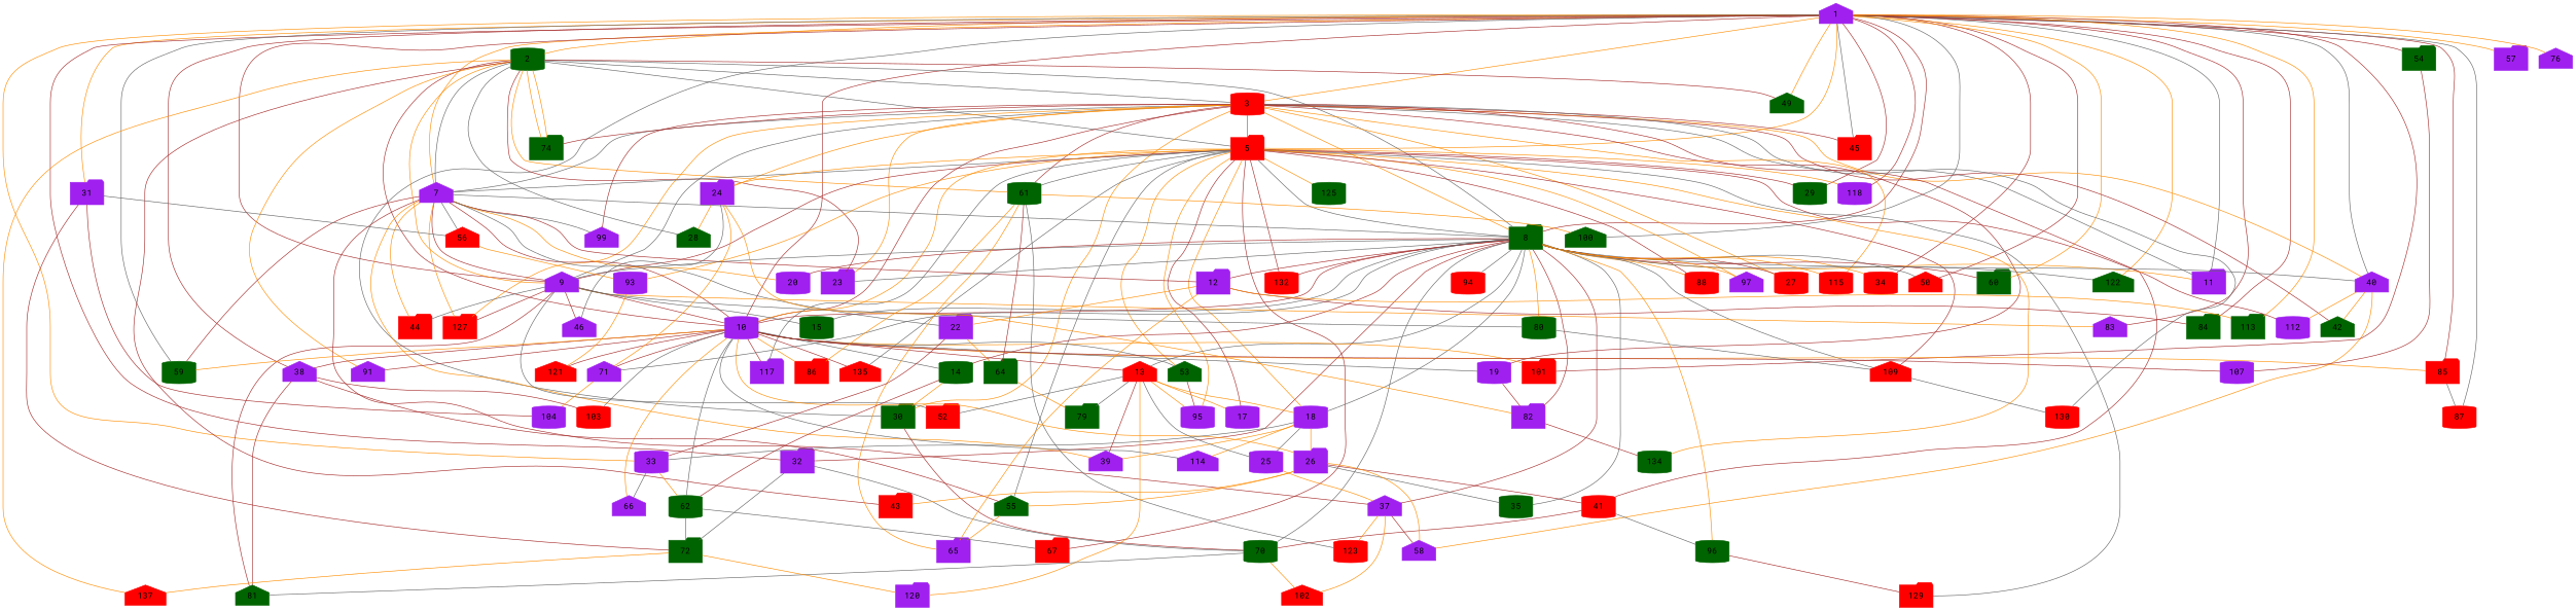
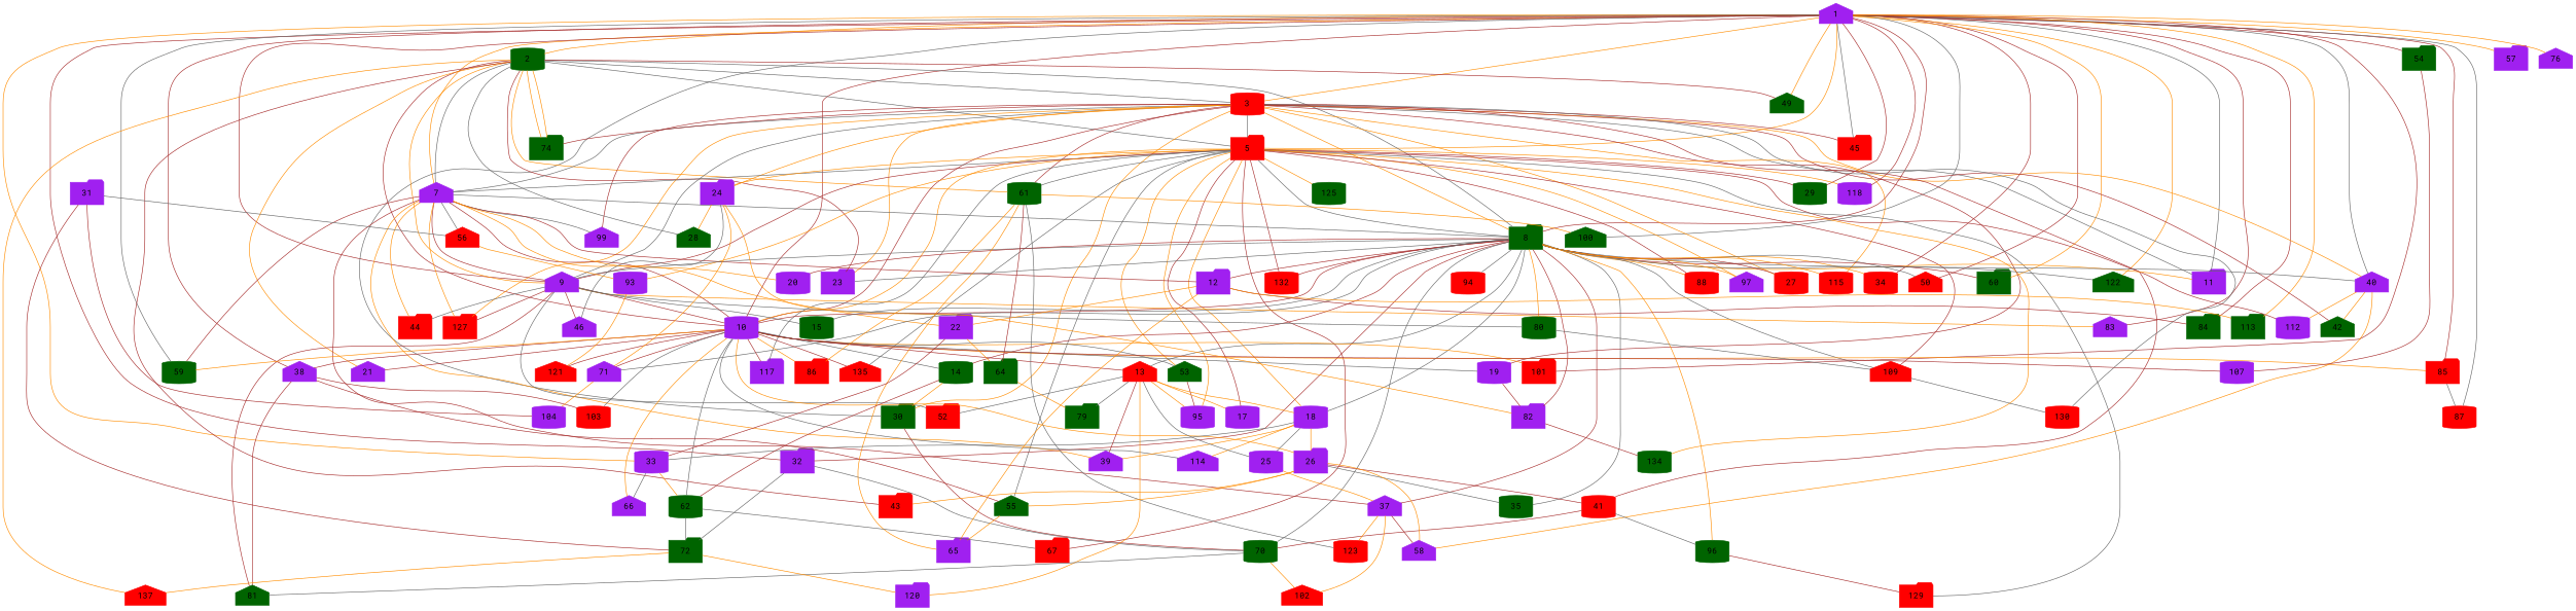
  graph {
    fontname="Roboto Mono"
    node [color=purple fontname="Roboto Mono" shape=cylinder style=filled]
    edge [color=darkorange fontname="Roboto Mono"]
    1 [shape=house super="+4"]
    2 [color=darkgreen super="+105"]
    3 [color=red super="+6"]
    5 [color=red shape=folder super="+110"]
    7 [shape=house super="+69"]
    8 [color=darkgreen shape=folder super="+36"]
    9 [shape=house super="+63"]
    10 [super="+89"]
    11 [shape=folder super="+48"]
    29 [color=darkgreen]
    30 [color=darkgreen shape=folder super="+75"]
    31 [shape=folder]
    32 [shape=folder]
    33 [super="+47"]
    34 [color=red]
    38 [shape=house]
    40 [shape=house super="+51"]
    45 [color=red shape=folder]
    49 [color=darkgreen shape=house]
    50 [color=red shape=house]
    54 [color=darkgreen shape=folder]
    57 [shape=folder]
    59 [color=darkgreen super="+91"]
    60 [color=darkgreen shape=folder]
    76 [shape=house]
    83 [shape=house]
    84 [color=darkgreen shape=folder]
    85 [color=red shape=folder]
    87 [color=red]
    100 [color=darkgreen shape=house]
    101 [color=red shape=folder]
    113 [color=darkgreen shape=folder]
    118
    122 [color=darkgreen shape=house]
-   21 [shape=house label=91]
+   21 [shape=house]
    23 [shape=folder super="+68"]
    28 [color=darkgreen shape=house]
    43 [color=red shape=folder]
    61 [color=darkgreen super="+78"]
    74 [color=darkgreen shape=folder super="+111"]
    137 [color=red shape=house]
    19
    24 [shape=folder super="+133"]
    27 [color=red]
    41 [color=red super="+73"]
    42 [color=darkgreen shape=house]
    99 [shape=house]
    115 [color=red]
    127 [color=red shape=folder super="+136"]
    130 [color=red]
    17
    18 [super="+126"]
    53 [color=darkgreen shape=house]
    55 [color=darkgreen shape=house super="+119"]
    67 [color=red shape=folder]
    88 [color=red]
    93
    95
    97 [shape=house]
    109 [color=red shape=house super="+128"]
    112
    117 [shape=folder]
    125 [color=darkgreen]
    129 [color=red shape=folder]
    132 [color=red]
    134 [color=darkgreen]
    135 [color=red shape=house]
    12 [shape=folder]
    20
    22 [shape=folder]
    37 [shape=house super="+116"]
    39 [shape=house]
    44 [color=red shape=folder]
    56 [color=red shape=house]
    13 [color=red shape=house super="+16"]
    14 [color=darkgreen super="+90"]
    15 [color=darkgreen]
    35 [color=darkgreen]
    70 [color=darkgreen super="+77"]
    71 [shape=house super="+106"]
    80 [color=darkgreen]
    82 [shape=folder super="+98"]
    94 [color=red]
    96 [color=darkgreen]
    46 [shape=house]
    52 [color=red shape=folder]
    81 [color=darkgreen shape=house super="+124"]
    26 [shape=folder]
    62 [color=darkgreen super="+92"]
    66 [shape=house]
    86 [color=red shape=folder]
    103 [color=red]
    107
    114 [shape=house]
    121 [color=red shape=house]
    72 [color=darkgreen shape=folder super="+108"]
    104
    58 [shape=house]
    65 [shape=folder]
    64 [color=darkgreen shape=folder]
    123 [color=red]
    25 [super="+131"]
    102 [color=red shape=house]
    79 [color=darkgreen shape=folder]
    120 [shape=folder]
    1 -- 2 [weight=2]
    1 -- 3 [weight=4]
    1 -- 5 [weight=2]
    1 -- 7 [weight=2]
    1 -- 8 [color=brown weight=2]
    1 -- 9 [color=brown weight=3]
    1 -- 10 [color=brown weight=2]
    1 -- 11 [color=gray40]
    1 -- 29 [color=brown]
    1 -- 30 [color=gray40]
-   1 -- 31 [weight=2]
    1 -- 32 [color=brown]
    1 -- 33
    1 -- 34 [color=brown]
    1 -- 38 [color=brown]
    1 -- 40 [color=gray40]
    1 -- 45 [color=gray40]
    1 -- 49
    1 -- 50 [color=brown]
    1 -- 54 [color=brown weight=2]
    1 -- 57 [weight=2]
    1 -- 59 [color=gray40]
    1 -- 60
    1 -- 76
    1 -- 83 [color=brown]
    1 -- 84 [color=brown]
    1 -- 85 [color=brown]
    1 -- 87 [color=gray40]
    1 -- 100 [color=gray40]
    1 -- 101 [color=brown]
    1 -- 113
    1 -- 118 [color=brown]
    1 -- 122
    2 -- 3 [color=gray40 weight=2]
    2 -- 5 [color=gray40]
    2 -- 7 [color=gray40]
    2 -- 8 [color=gray40]
    2 -- 9
    2 -- 10 [color=brown]
    2 -- 49 [color=brown]
    2 -- 21
    2 -- 23 [color=brown]
    2 -- 28 [color=gray40]
    2 -- 43 [color=brown]
    2 -- 61
    2 -- 74
    2 -- 74
    2 -- 137
    3 -- 5 [color=gray40 weight=2]
    3 -- 7 [color=gray40 weight=2]
    3 -- 8 [weight=3]
    3 -- 9 [color=gray40 weight=2]
    3 -- 10 [color=brown weight=2]
    3 -- 11 [color=gray40]
    3 -- 30
    3 -- 40
    3 -- 45 [color=brown]
    3 -- 23
    3 -- 61 [color=brown]
    3 -- 74 [color=brown]
    3 -- 19 [color=brown]
    3 -- 24 [weight=2]
    3 -- 27
    3 -- 41 [color=brown]
    3 -- 42 [color=brown]
    3 -- 99 [color=brown]
    3 -- 115
    3 -- 127
    3 -- 130 [color=gray40]
    5 -- 7 [color=gray40]
    5 -- 8 [color=gray40]
    5 -- 9 [color=brown]
    5 -- 10
    5 -- 29 [color=brown]
    5 -- 118
    5 -- 61 [color=gray40]
    5 -- 24
    5 -- 17 [color=brown]
    5 -- 18
    5 -- 53
    5 -- 55 [color=gray40]
    5 -- 67 [color=brown]
    5 -- 88 [color=brown]
    5 -- 93
    5 -- 95
    5 -- 97
    5 -- 109 [color=brown]
    5 -- 112 [color=brown]
    5 -- 117 [color=gray40]
    5 -- 125 [weight=2]
    5 -- 129 [color=gray40]
    5 -- 132 [color=brown]
    5 -- 134
    5 -- 135 [color=gray40]
    7 -- 8 [color=gray40]
    7 -- 9 [color=brown]
    7 -- 10 [color=brown]
    7 -- 59 [color=brown]
    7 -- 99 [color=gray40]
    7 -- 127
    7 -- 12 [color=brown]
    7 -- 20
-   7 -- 22 [color=gray40]
+   7 -- 22
    7 -- 37 [color=brown]
    7 -- 39
    7 -- 44
    7 -- 56 [color=gray40]
    8 -- 9 [color=gray40]
    8 -- 10 [color=brown]
    8 -- 11
    8 -- 32 [color=brown]
    8 -- 34
    8 -- 40 [color=gray40]
    8 -- 50 [color=gray40]
    8 -- 60 [color=brown]
    8 -- 122 [color=gray40]
    8 -- 23 [color=gray40]
    8 -- 27 [color=brown]
    8 -- 115
    8 -- 18 [color=gray40]
    8 -- 88
    8 -- 97
    8 -- 109 [color=gray40]
    8 -- 132 [color=brown]
    8 -- 12 [color=brown]
    8 -- 20 [color=brown]
    8 -- 37 [color=brown]
    8 -- 13 [color=gray40]
    8 -- 14 [color=brown]
    8 -- 15 [color=gray40]
    8 -- 35 [color=gray40]
    8 -- 70 [color=gray40]
    8 -- 71 [color=gray40]
    8 -- 80
    8 -- 82 [color=brown]
    8 -- 94 [color=gray40 weight=2]
    8 -- 96
    9 -- 10 [color=brown]
    9 -- 83
    9 -- 127 [color=brown]
    9 -- 44 [color=gray40]
    9 -- 15 [color=gray40]
    9 -- 80 [color=gray40]
    9 -- 46 [color=brown]
    9 -- 52 [color=gray40]
    9 -- 81 [color=brown]
    10 -- 38 [color=brown]
    10 -- 59
    10 -- 85
    10 -- 101
    10 -- 21 [color=brown]
    10 -- 19 [color=gray40]
    10 -- 53 [color=gray40]
    10 -- 117 [color=brown]
    10 -- 135 [color=brown]
    10 -- 13 [color=brown weight=3]
    10 -- 14 [color=gray40]
    10 -- 71 [color=brown]
    10 -- 26
    10 -- 62 [color=gray40 weight=2]
    10 -- 66
    10 -- 86
    10 -- 103 [color=gray40]
    10 -- 107 [color=brown]
    10 -- 114 [color=gray40]
    10 -- 121 [color=brown]
    30 -- 70 [color=brown]
    31 -- 56 [color=gray40]
    31 -- 72 [color=brown]
    31 -- 104 [color=brown]
    32 -- 70 [color=gray40]
    32 -- 72 [color=gray40]
    33 -- 62
    33 -- 66 [color=gray40]
    38 -- 55 [color=brown]
    38 -- 81 [color=brown]
    38 -- 103 [color=brown]
    40 -- 42
    40 -- 112
    40 -- 58
    54 -- 107 [color=brown]
    85 -- 87 [color=gray40]
    61 -- 100
    61 -- 86
    61 -- 65
    61 -- 64 [color=brown]
    61 -- 123 [color=gray40]
    19 -- 82 [color=brown]
    24 -- 28
    24 -- 71
    24 -- 82
    24 -- 46 [color=gray40]
    41 -- 70 [color=brown]
    41 -- 96 [color=gray40]
    18 -- 33 [color=gray40]
    18 -- 39
    18 -- 26
    18 -- 114
    18 -- 25 [color=gray40]
    53 -- 95 [color=brown]
    55 -- 65
    93 -- 121
    109 -- 130 [color=gray40]
    12 -- 84 [color=brown]
    12 -- 113
    12 -- 22
    12 -- 65
    22 -- 33 [color=brown]
    22 -- 64
    37 -- 58 [color=brown]
    37 -- 123
    37 -- 102
    56 -- 93
    13 -- 17
    13 -- 18
    13 -- 95
    13 -- 39 [color=brown]
    13 -- 52 [color=gray40]
    13 -- 25 [color=gray40]
    13 -- 79 [color=gray40]
    13 -- 120
    14 -- 30
    14 -- 62 [color=brown]
    70 -- 81 [color=gray40]
    70 -- 102
    71 -- 104
    80 -- 109 [color=gray40]
    82 -- 134 [color=brown]
    96 -- 129 [color=brown]
    26 -- 43
    26 -- 41 [color=brown]
    26 -- 55
    26 -- 35 [color=gray40]
    26 -- 58
    62 -- 67 [color=gray40]
    62 -- 72 [color=gray40]
    72 -- 137
    72 -- 120
    64 -- 79
    25 -- 37
  }
